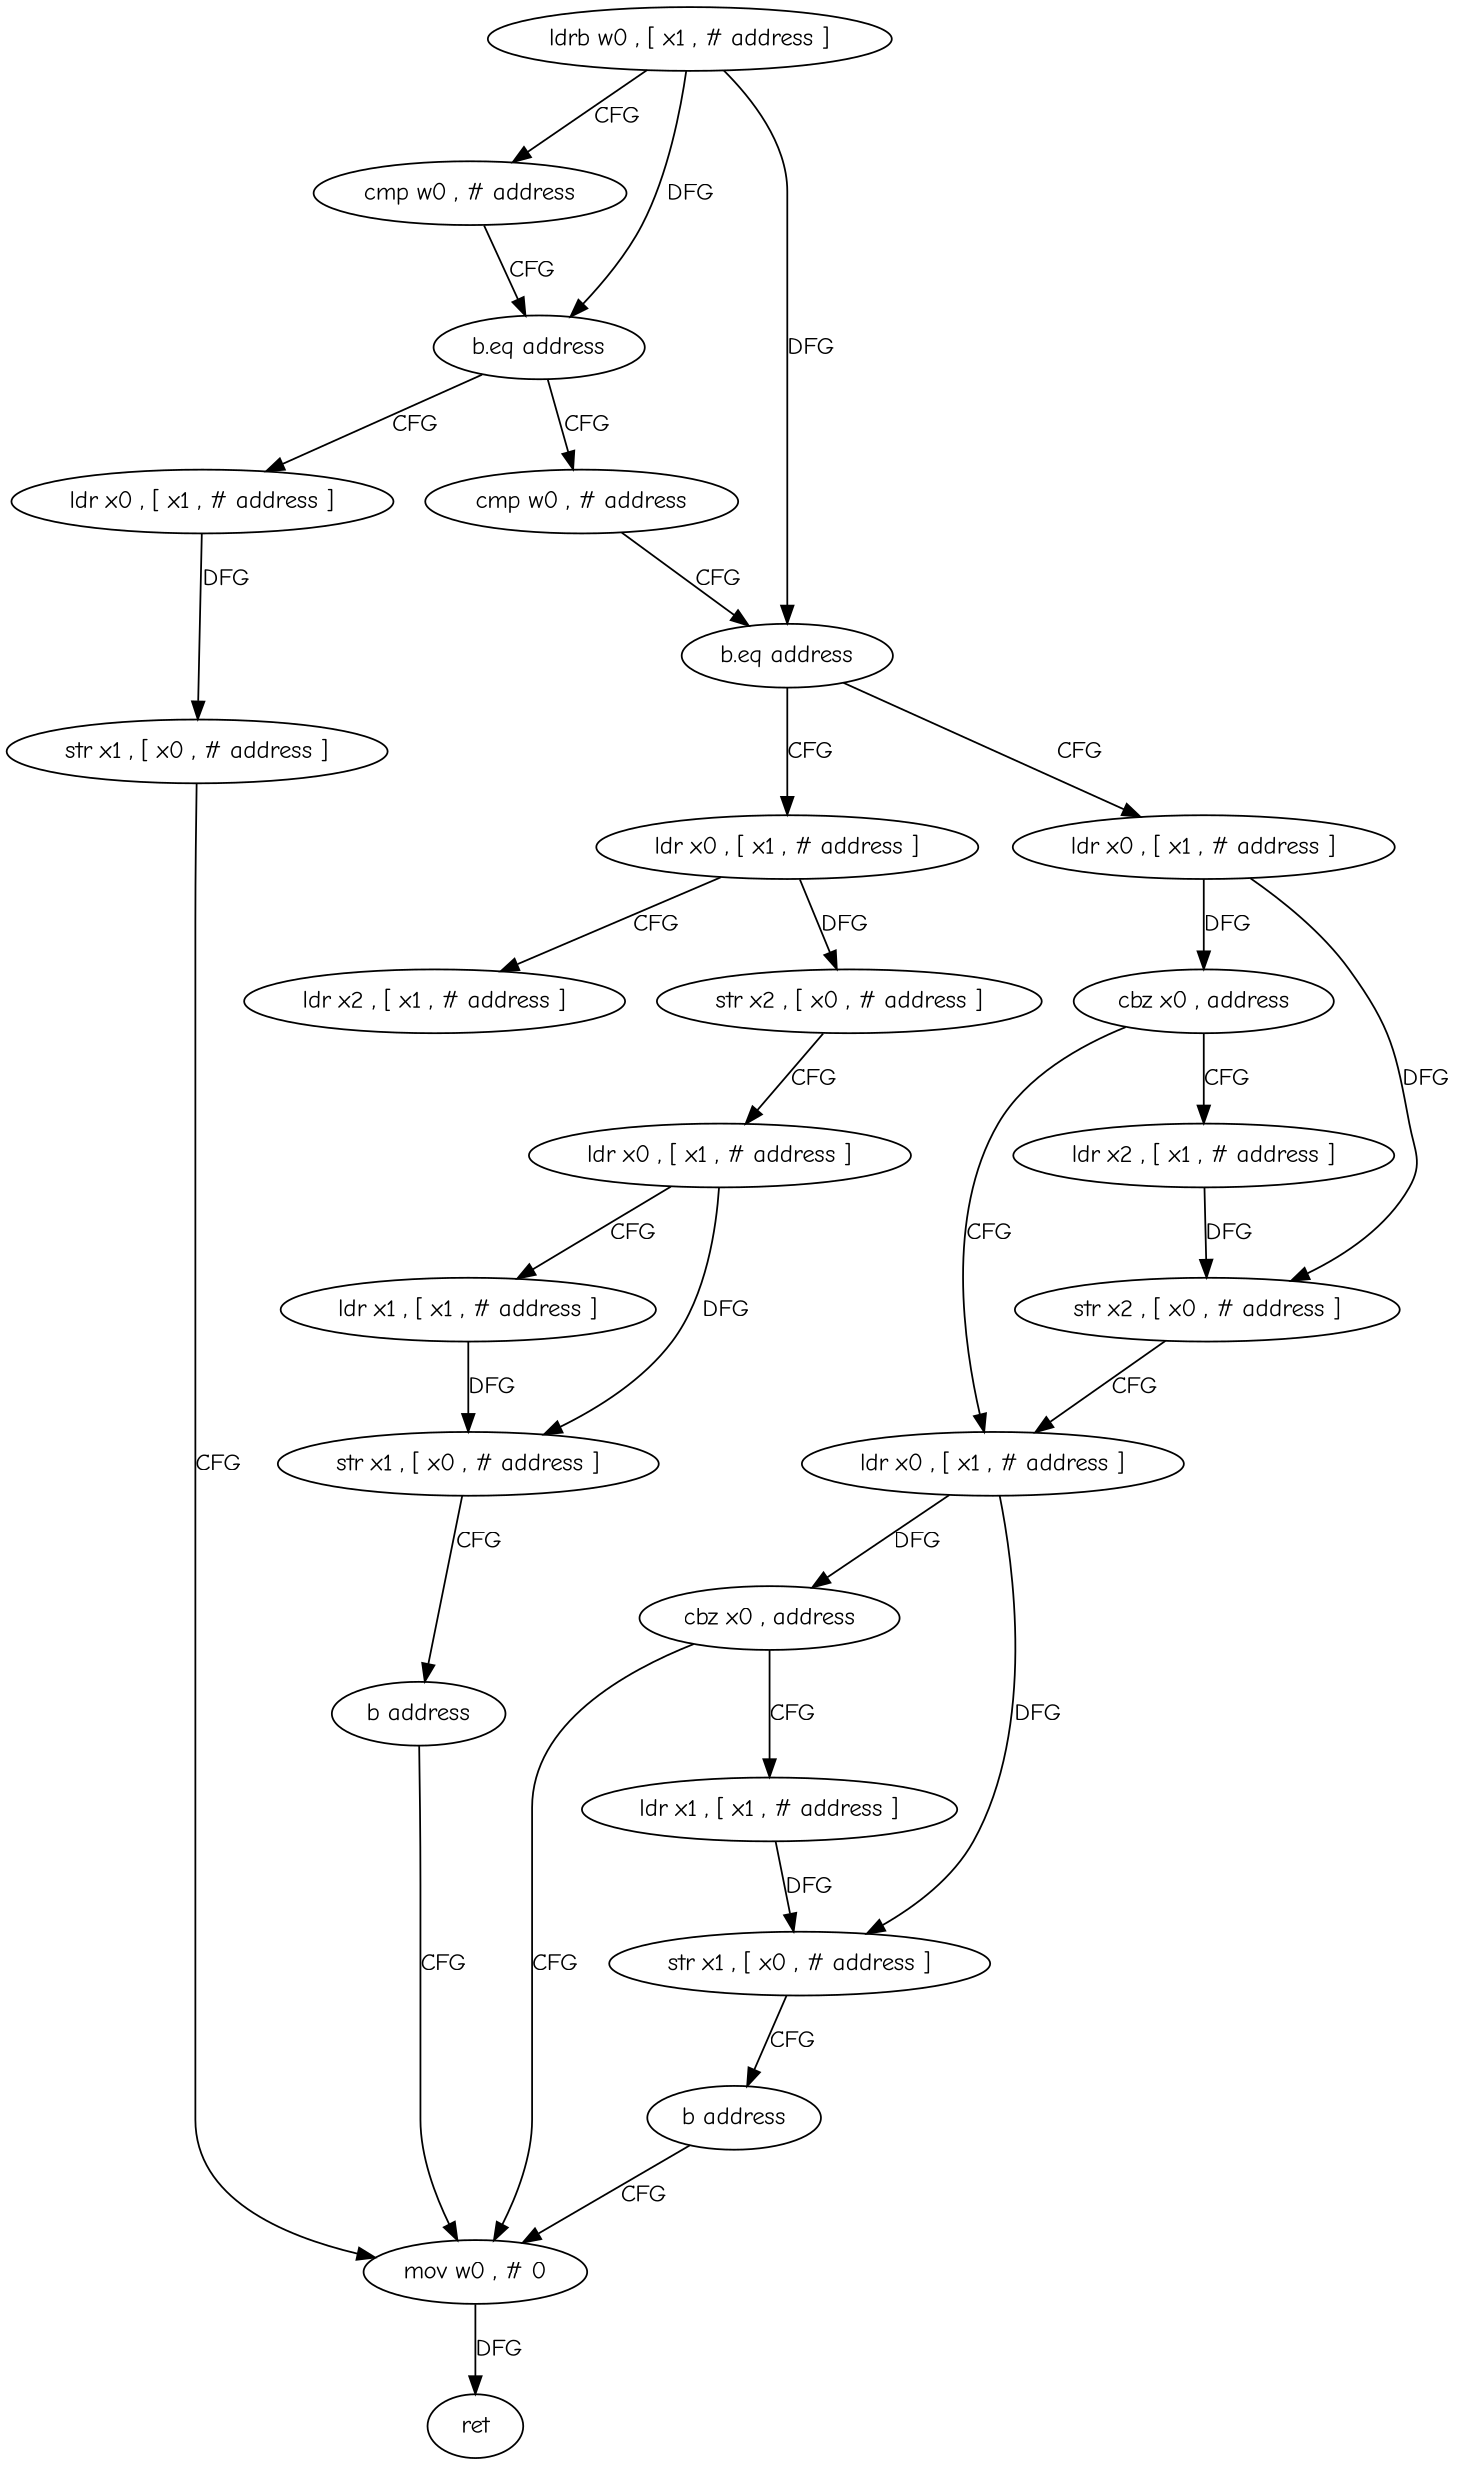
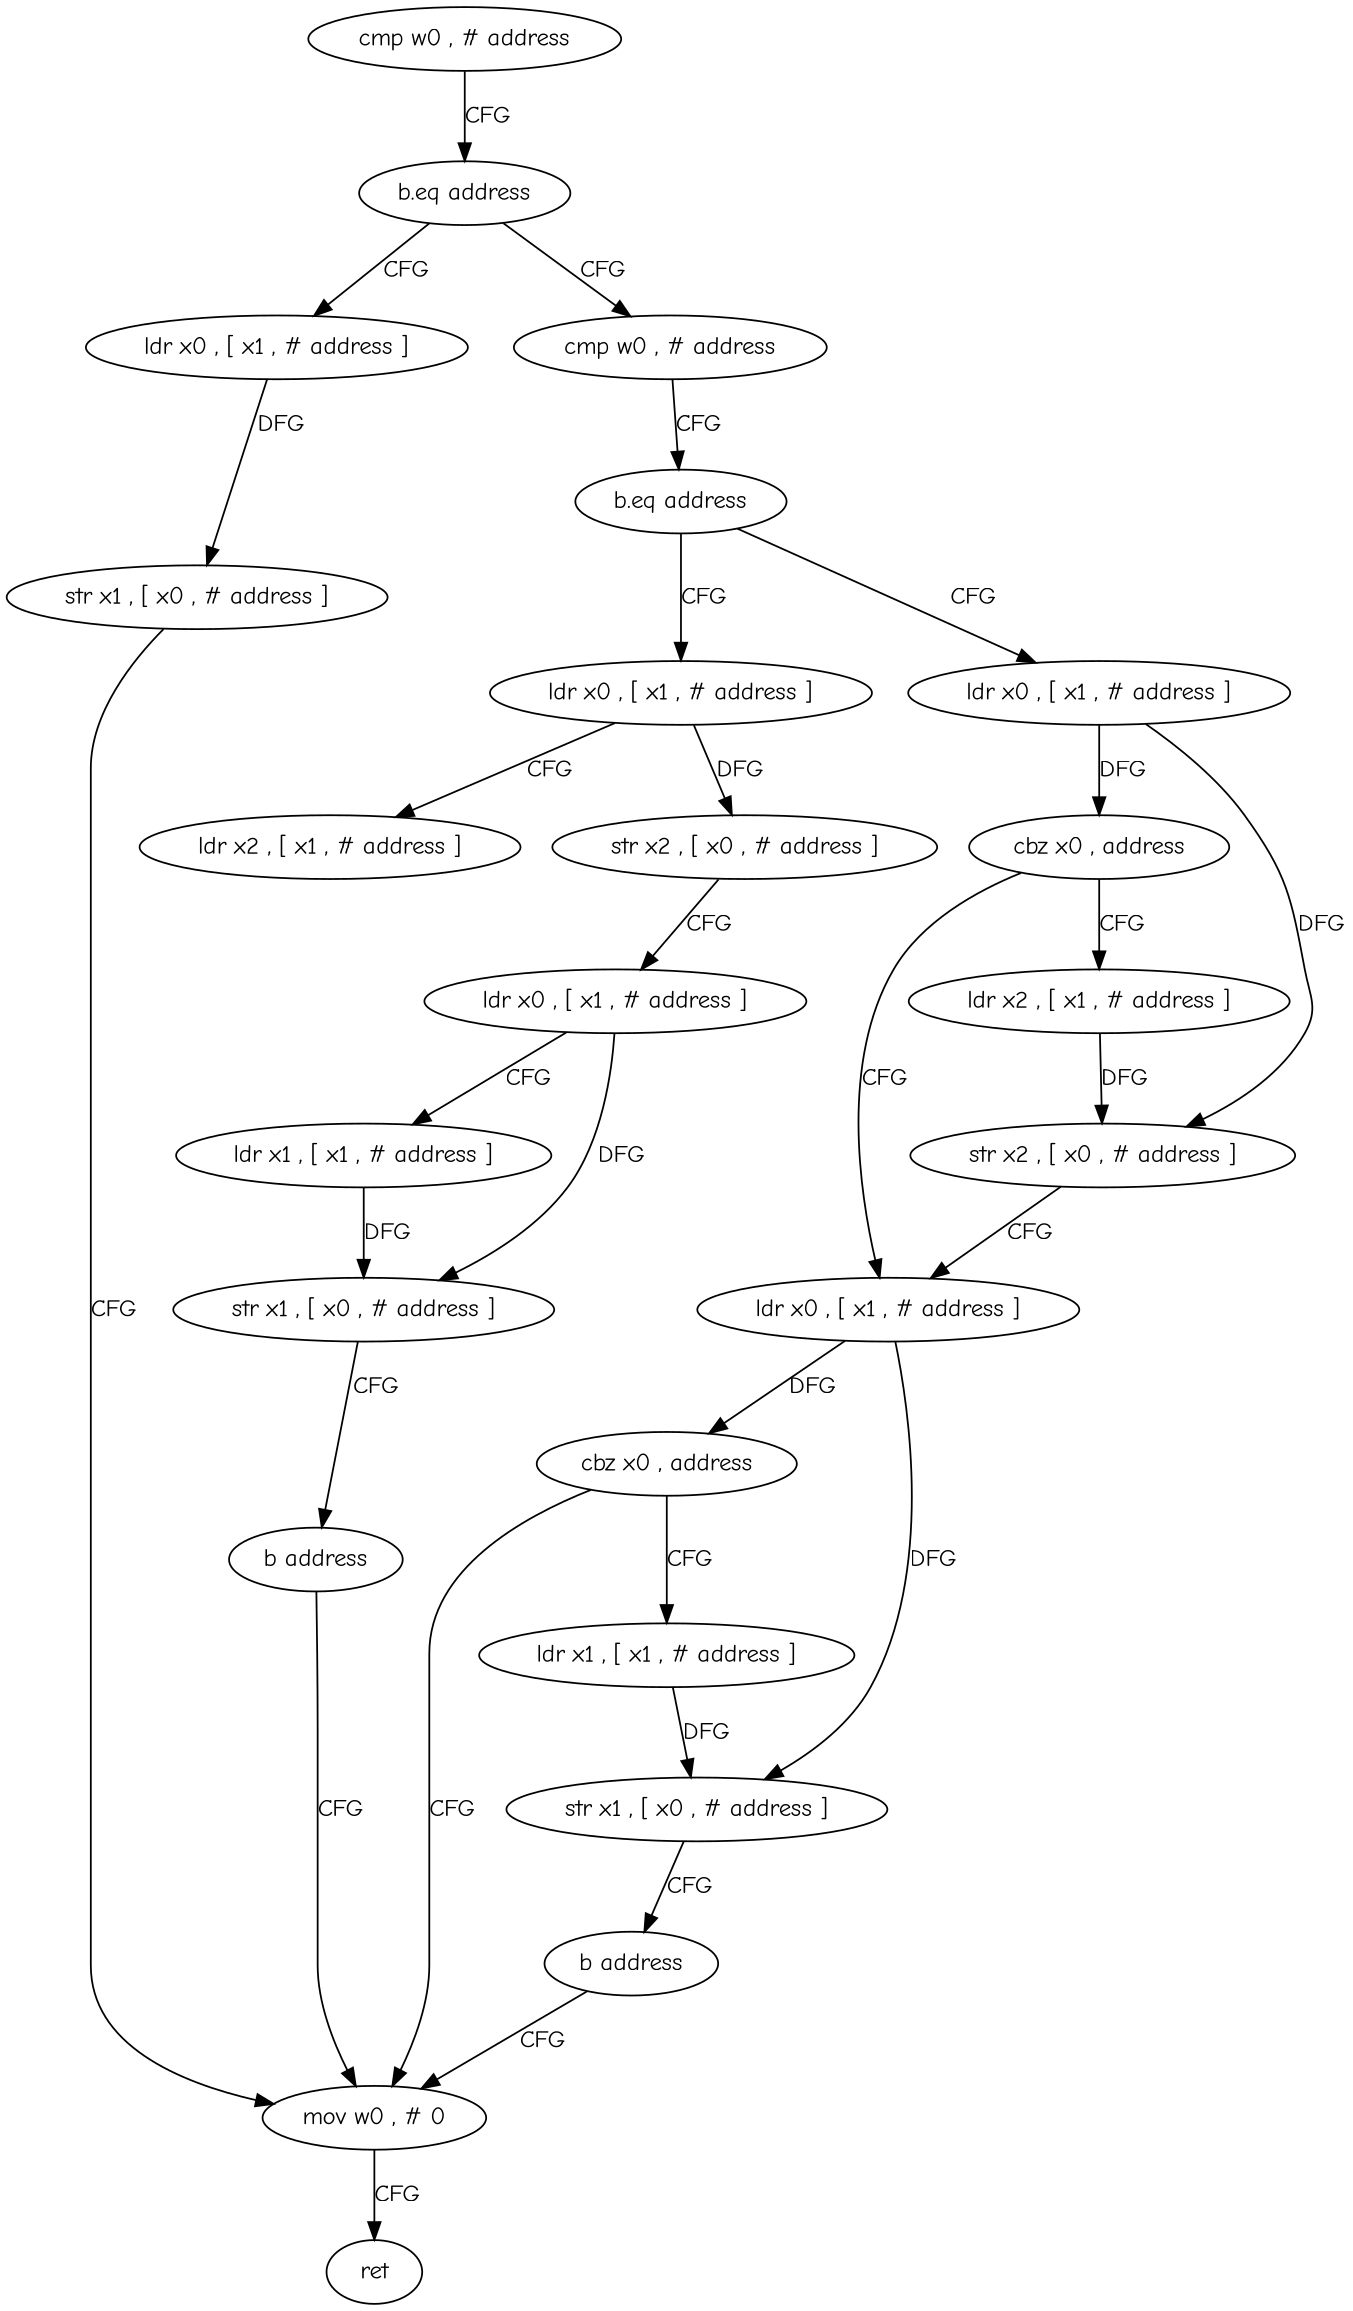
  digraph {
    fontname="Comic Neue"
    node [fontname="Comic Neue"]
    edge [fontname="Comic Neue"]
-   n1 [label="ldrb w0 , [ x1 , # address ]"]
    n2 [label="cmp w0 , # address"]
    n3 [label="b.eq address"]
    n4 [label="b.eq address"]
    n5 [label="ldr x0 , [ x1 , # address ]"]
    n6 [label="cmp w0 , # address"]
    n7 [label="ldr x0 , [ x1 , # address ]"]
    n8 [label="ldr x0 , [ x1 , # address ]"]
    n9 [label="str x1 , [ x0 , # address ]"]
    n10 [label="mov w0 , # 0"]
    n11 [label=ret]
    n12 [label="ldr x2 , [ x1 , # address ]"]
    n13 [label="str x2 , [ x0 , # address ]"]
    n14 [label="cbz x0 , address"]
    n15 [label="str x2 , [ x0 , # address ]"]
    n16 [label="ldr x0 , [ x1 , # address ]"]
    n17 [label="ldr x0 , [ x1 , # address ]"]
    n18 [label="ldr x2 , [ x1 , # address ]"]
    n19 [label="ldr x1 , [ x1 , # address ]"]
    n20 [label="str x1 , [ x0 , # address ]"]
    n21 [label="b address"]
    n22 [label="cbz x0 , address"]
    n23 [label="str x1 , [ x0 , # address ]"]
    n24 [label="ldr x1 , [ x1 , # address ]"]
    n25 [label="b address"]
-   n1 -> n2 [label=CFG]
-   n1 -> n3 [label=DFG]
-   n1 -> n4 [label=DFG]
    n2 -> n3 [label=CFG]
    n3 -> n5 [label=CFG]
    n3 -> n6 [label=CFG]
    n4 -> n7 [label=CFG]
    n4 -> n8 [label=CFG]
    n5 -> n9 [label=DFG]
    n6 -> n4 [label=CFG]
    n7 -> n12 [label=CFG]
    n7 -> n13 [label=DFG]
    n8 -> n14 [label=DFG]
    n8 -> n15 [label=DFG]
    n9 -> n10 [label=CFG]
-   n10 -> n11 [label=DFG]
+   n10 -> n11 [label=CFG]
    n13 -> n16 [label=CFG]
    n14 -> n17 [label=CFG]
    n14 -> n18 [label=CFG]
    n15 -> n17 [label=CFG]
    n16 -> n19 [label=CFG]
    n16 -> n20 [label=DFG]
    n17 -> n22 [label=DFG]
    n17 -> n23 [label=DFG]
    n18 -> n15 [label=DFG]
    n19 -> n20 [label=DFG]
    n20 -> n21 [label=CFG]
    n21 -> n10 [label=CFG]
    n22 -> n10 [label=CFG]
    n22 -> n24 [label=CFG]
    n23 -> n25 [label=CFG]
    n24 -> n23 [label=DFG]
    n25 -> n10 [label=CFG]
  }
